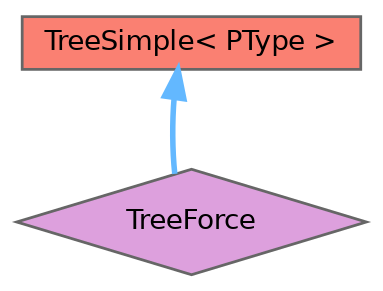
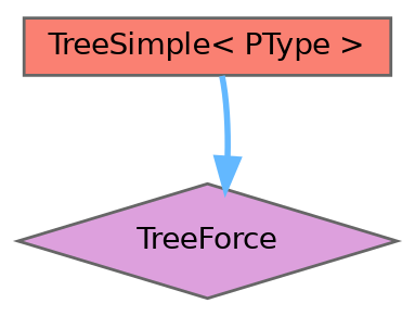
  digraph {
    node [color=gray40 fontname=Helvetica fontsize=10 style=filled]
    n1 [fillcolor=salmon fontcolor=black height=0.2 label="TreeSimple\< PType \>" shape=box width=0.4]
    n2 [fillcolor=plum height=0.2 label=TreeForce shape=diamond width=0.4]
-   n1 -> n2 [color=steelblue1 dir=back fontname=Helvetica fontsize=10 labelfontname=Helvetica labelfontsize=10 style=bold]
+   n2 -> n1 [color=steelblue1 dir=back fontname=Helvetica fontsize=10 labelfontname=Helvetica labelfontsize=10 style=bold]
  }
